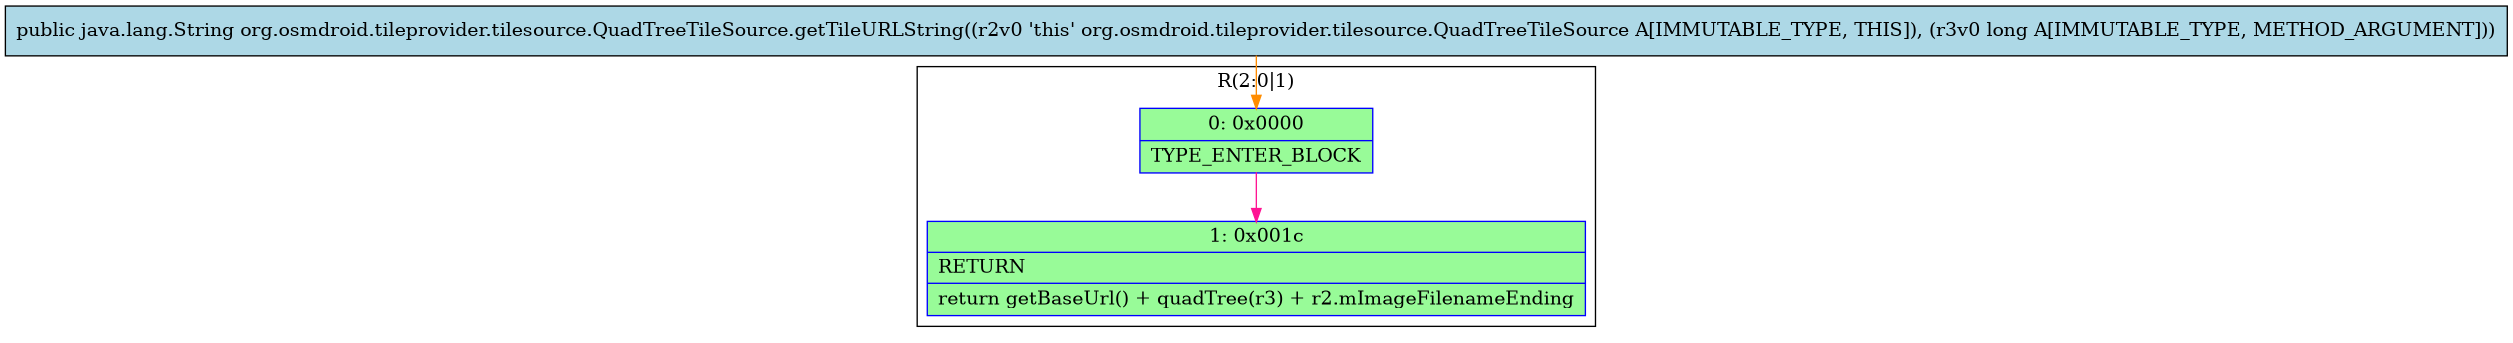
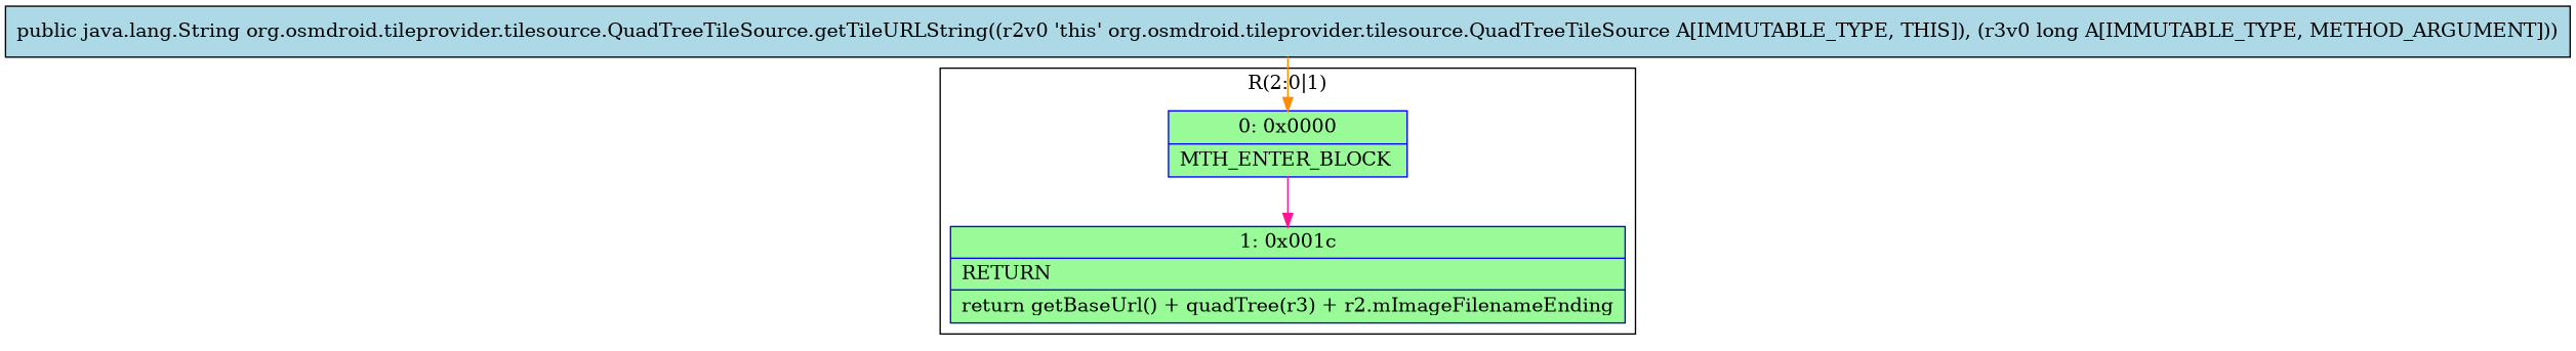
  digraph {
    node [color=blue shape=record style=filled fillcolor=palegreen]
-   n1 [label="{0\:\ 0x0000|TYPE_ENTER_BLOCK\l}"]
+   n1 [label="{0\:\ 0x0000|MTH_ENTER_BLOCK\l}"]
    n2 [label="{1\:\ 0x001c|RETURN\l|return getBaseUrl() + quadTree(r3) + r2.mImageFilenameEnding\l}"]
    n3 [label="{public java.lang.String org.osmdroid.tileprovider.tilesource.QuadTreeTileSource.getTileURLString((r2v0 'this' org.osmdroid.tileprovider.tilesource.QuadTreeTileSource A[IMMUTABLE_TYPE, THIS]), (r3v0 long A[IMMUTABLE_TYPE, METHOD_ARGUMENT])) }" fillcolor=lightblue color=""]
    subgraph cluster_1 {
      label="R(2:0|1)"
      n1
      n2
    }
    n1 -> n2 [color=deeppink]
    n3 -> n1 [color=darkorange]
  }
